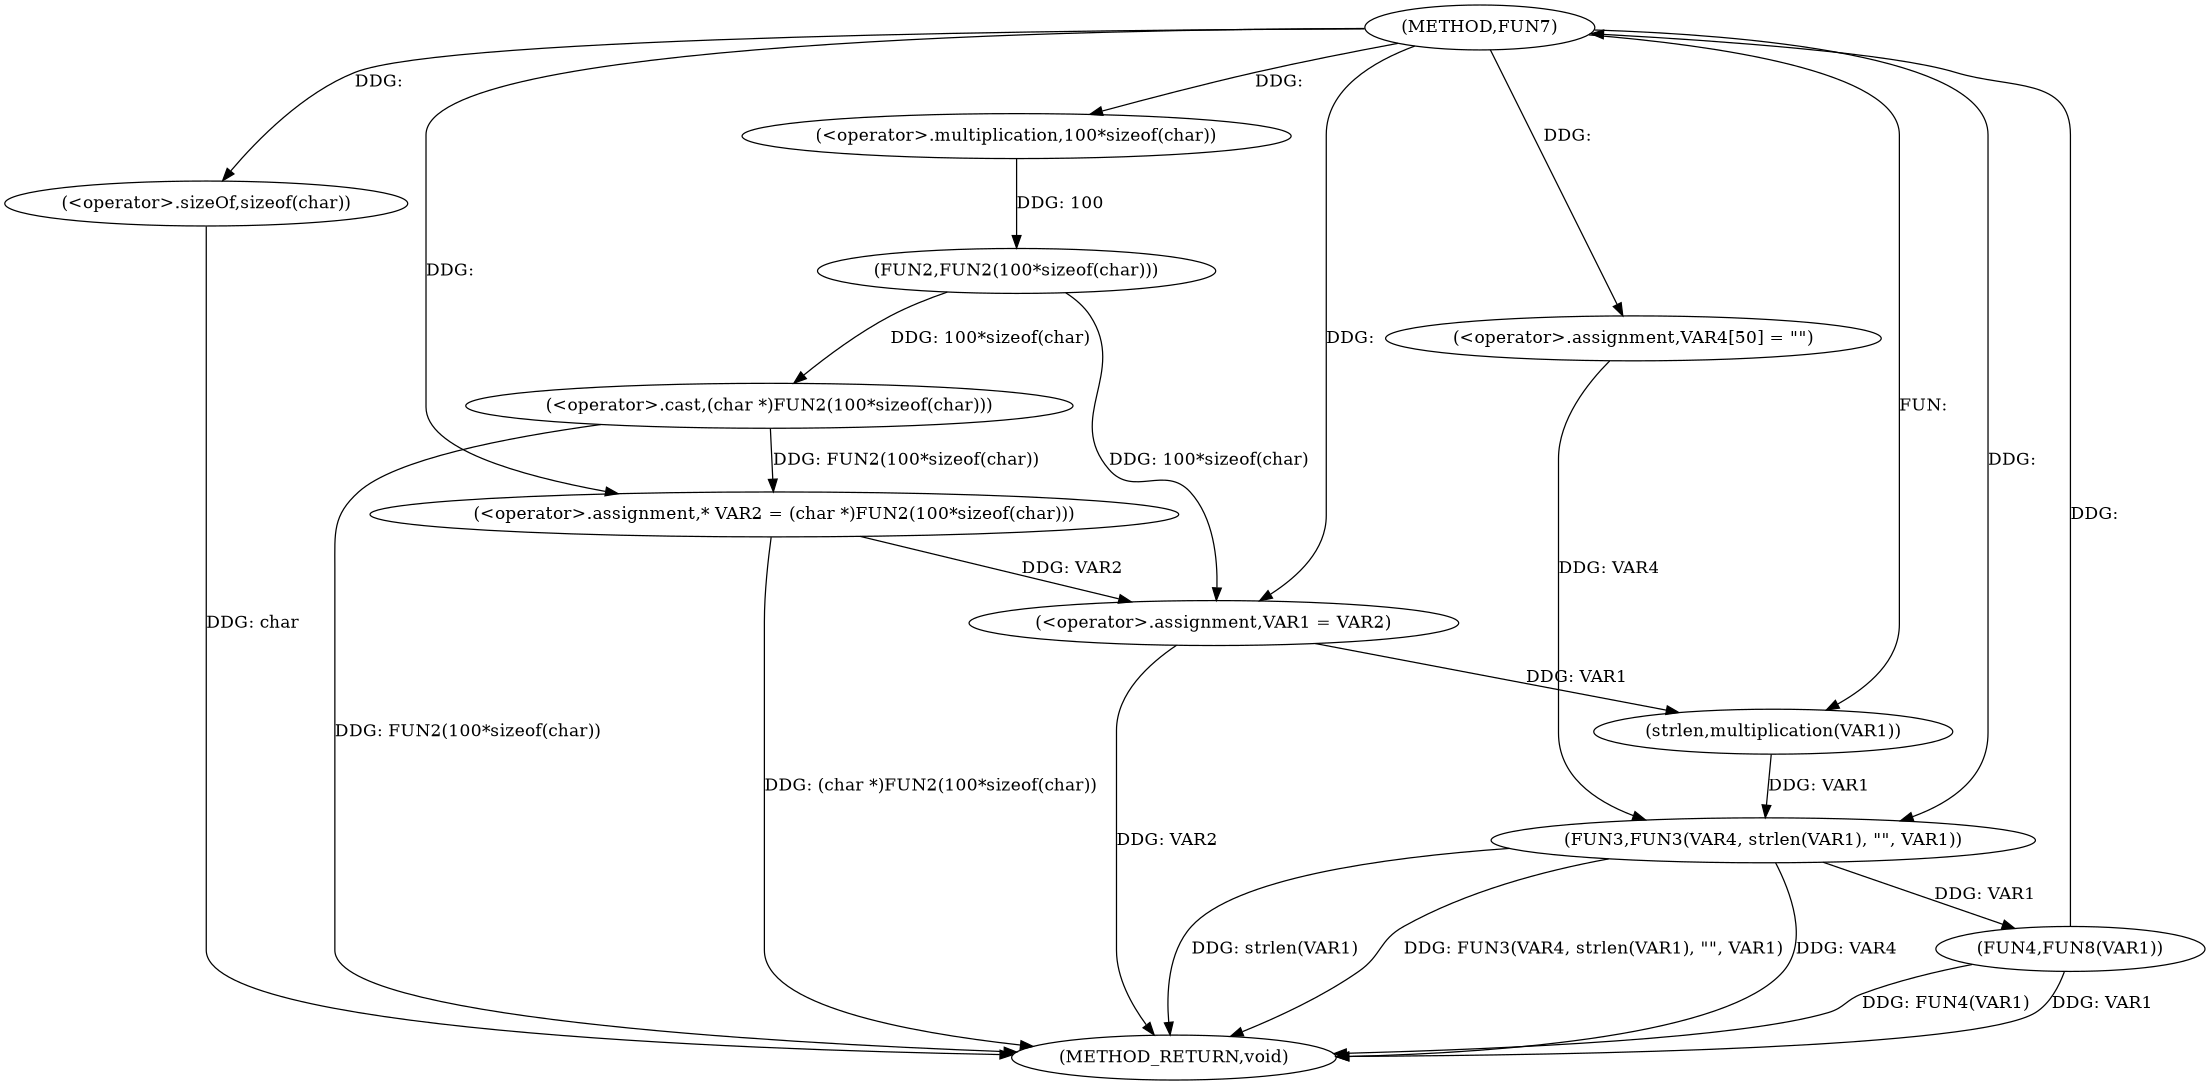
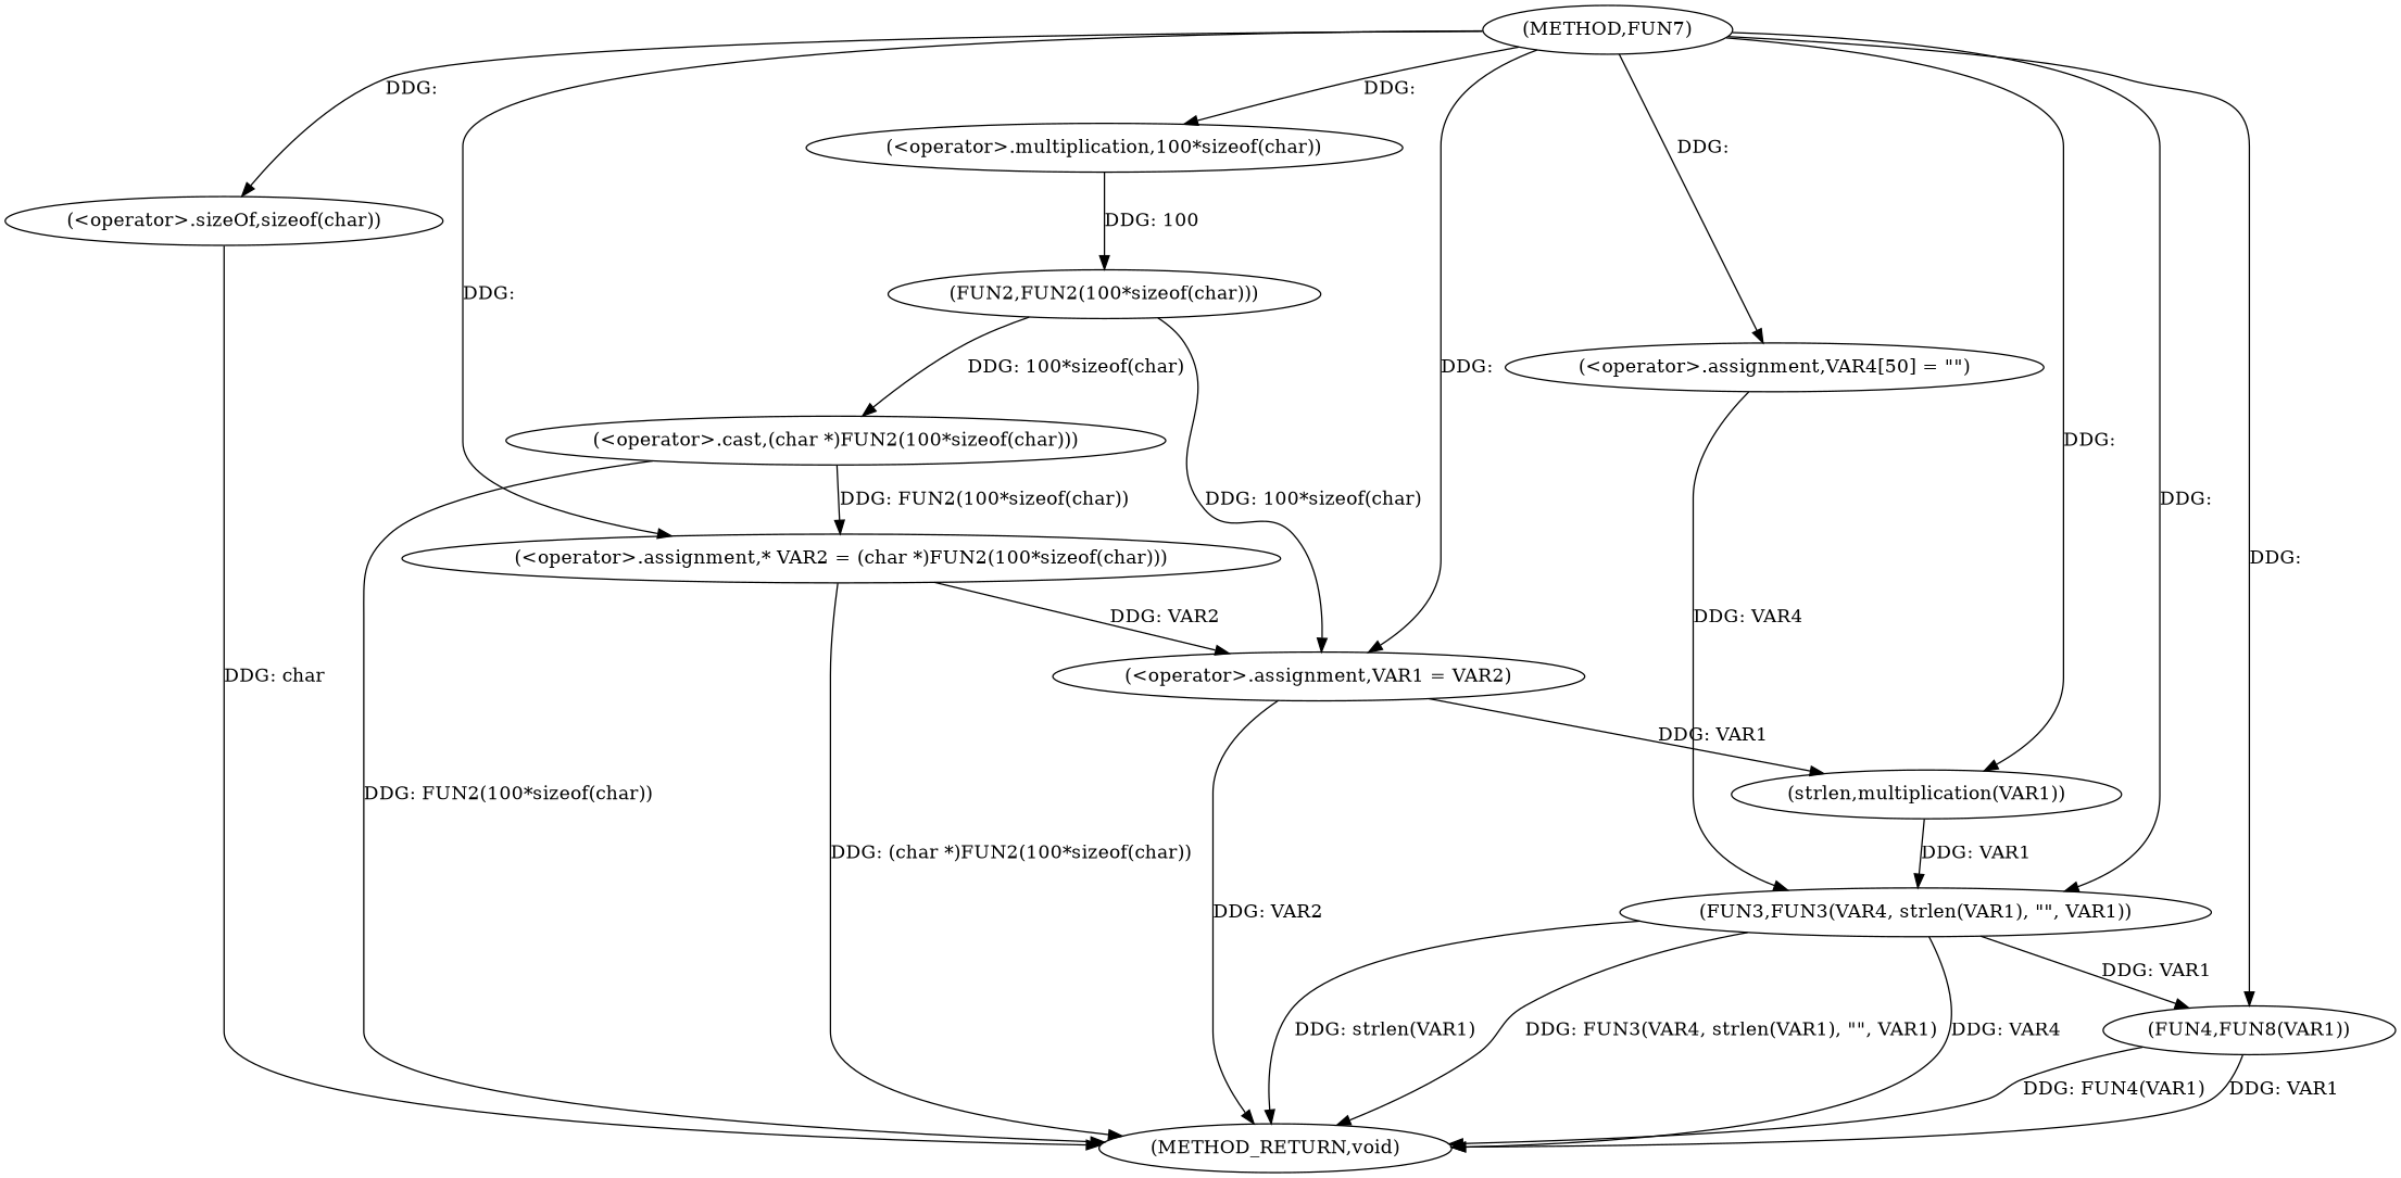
  digraph {
    n1 [label="(METHOD,FUN7)"]
    n2 [label="(<operator>.assignment,* VAR2 = (char *)FUN2(100*sizeof(char)))"]
    n3 [label="(<operator>.multiplication,100*sizeof(char))"]
    n4 [label="(<operator>.sizeOf,sizeof(char))"]
    n5 [label="(<operator>.assignment,VAR1 = VAR2)"]
    n6 [label="(<operator>.assignment,VAR4[50] = \"\")"]
    n7 [label="(FUN3,FUN3(VAR4, strlen(VAR1), \"\", VAR1))"]
    n8 [label="(strlen,multiplication(VAR1))"]
    n9 [label="(FUN4,FUN8(VAR1))"]
    n10 [label="(METHOD_RETURN,void)"]
    n11 [label="(FUN2,FUN2(100*sizeof(char)))"]
    n12 [label="(<operator>.cast,(char *)FUN2(100*sizeof(char)))"]
    n1 -> n2 [label="DDG: "]
    n1 -> n3 [label="DDG: "]
    n1 -> n4 [label="DDG: "]
    n1 -> n5 [label="DDG: "]
    n1 -> n6 [label="DDG: "]
    n1 -> n7 [label="DDG: "]
-   n1 -> n8 [label="FUN: "]
-   n9 -> n1 [label="DDG: "]
+   n1 -> n8 [label="DDG: "]
+   n1 -> n9 [label="DDG: "]
    n2 -> n5 [label="DDG: VAR2"]
    n2 -> n10 [label="DDG: (char *)FUN2(100*sizeof(char))"]
    n3 -> n11 [label="DDG: 100"]
    n4 -> n10 [label="DDG: char"]
    n5 -> n8 [label="DDG: VAR1"]
    n5 -> n10 [label="DDG: VAR2"]
    n6 -> n7 [label="DDG: VAR4"]
    n7 -> n9 [label="DDG: VAR1"]
    n7 -> n10 [label="DDG: strlen(VAR1)"]
    n7 -> n10 [label="DDG: FUN3(VAR4, strlen(VAR1), \"\", VAR1)"]
    n7 -> n10 [label="DDG: VAR4"]
    n8 -> n7 [label="DDG: VAR1"]
    n9 -> n10 [label="DDG: VAR1"]
    n9 -> n10 [label="DDG: FUN4(VAR1)"]
    n11 -> n5 [label="DDG: 100*sizeof(char)"]
    n11 -> n12 [label="DDG: 100*sizeof(char)"]
    n12 -> n2 [label="DDG: FUN2(100*sizeof(char))"]
    n12 -> n10 [label="DDG: FUN2(100*sizeof(char))"]
  }
